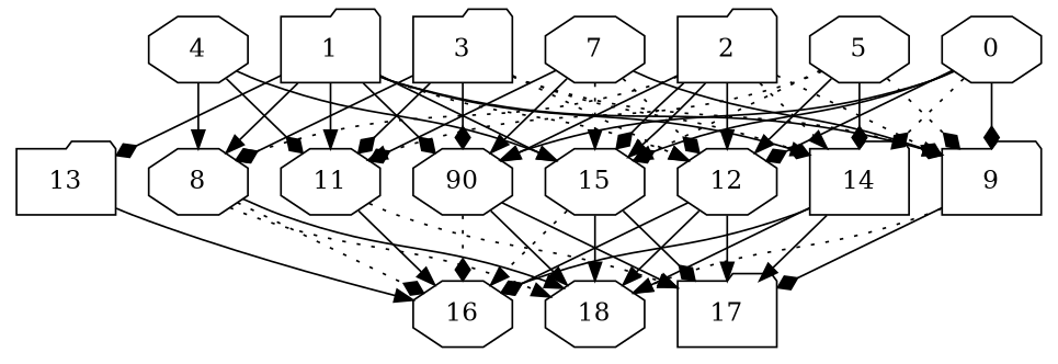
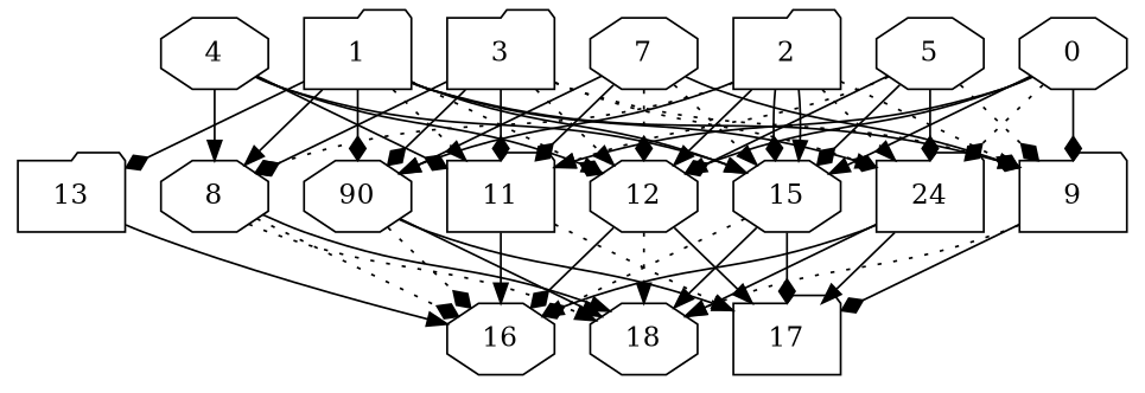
  digraph {
    node [alpha=0.10 shape=octagon]
    edge [arrowhead=normal style=solid]
    1 [alpha=0.18 expect_size=27095040 shape=folder]
    8 [alpha=0.05 expect_size=10903552]
    9 [alpha=0.15 expect_size=33559552 shape=folder]
    n4 [alpha=0.11 expect_size=36497408 label=90]
-   11 [alpha=0.08 expect_size=34515968]
+   11 [alpha=0.08 expect_size=34515968 shape=folder]
    12 [alpha=0.01 expect_size=29710336]
    13 [expect_size=52252672 shape=folder]
-   14 [alpha=0.17 expect_size=32039936 shape=folder]
+   14 [alpha=0.17 expect_size=32039936 shape=folder label=24]
    15 [alpha=0.04 expect_size=13848576]
    16 [alpha=0.16 expect_size=22855680]
    18 [alpha=0.05 expect_size=30629888]
    17 [alpha=0.16 expect_size=6841344 shape=folder]
    2 [expect_size=42599424 shape=folder]
    3 [alpha=0.11 expect_size=13778944 shape=folder]
    4 [alpha=0.12 expect_size=12623872]
    5 [alpha=0.04 expect_size=27187200]
    n17 [alpha=0.13 expect_size=28752896 label=0]
    7 [expect_size=42574848]
    1 -> 8
    1 -> 9
    1 -> n4 [arrowhead=diamond]
-   1 -> 11
-   1 -> 12 [style=dotted]
+   1 -> 11 [style=dotted]
+   1 -> 12 [arrowhead=diamond style=dotted]
    1 -> 13 [arrowhead=diamond]
    1 -> 14
    1 -> 15
    8 -> 16 [arrowhead=diamond style=dotted]
    8 -> 18 [style=dotted]
    8 -> 18
    9 -> 18 [style=dotted]
    9 -> 17 [arrowhead=diamond]
    n4 -> 16 [arrowhead=diamond style=dotted]
    n4 -> 18
    n4 -> 17
    11 -> 16
    11 -> 17 [style=dotted]
    12 -> 16 [arrowhead=diamond]
-   12 -> 18
+   12 -> 18 [style=dotted]
    12 -> 17
    13 -> 16
    14 -> 16 [arrowhead=diamond]
    14 -> 18
    14 -> 17
    15 -> 16 [style=dotted]
    15 -> 18
    15 -> 17 [arrowhead=diamond]
    2 -> 8 [arrowhead=diamond style=dotted]
    2 -> 9 [arrowhead=diamond style=dotted]
    2 -> n4
    2 -> 12
    2 -> 14 [style=dotted]
    2 -> 15 [arrowhead=diamond]
    2 -> 15
    3 -> 8 [arrowhead=diamond]
    3 -> 9 [style=dotted]
    3 -> n4 [arrowhead=diamond]
    3 -> 11 [arrowhead=diamond]
    3 -> 12 [style=dotted]
    3 -> 14 [arrowhead=diamond style=dotted]
    4 -> 8
    4 -> 11 [arrowhead=diamond]
+   4 -> 12
    4 -> 15
    5 -> 9 [arrowhead=diamond style=dotted]
    5 -> 11 [style=dotted]
    5 -> 12
    5 -> 14 [arrowhead=diamond]
-   5 -> 15 [arrowhead=diamond style=dotted]
+   5 -> 15 [arrowhead=diamond]
    n17 -> 9 [arrowhead=diamond]
-   n17 -> n4
+   n17 -> 11
    n17 -> 12 [arrowhead=diamond]
    n17 -> 14 [arrowhead=diamond style=dotted]
    n17 -> 15
    7 -> 9 [arrowhead=diamond]
    7 -> n4
    7 -> 11 [arrowhead=diamond]
    7 -> 12 [arrowhead=diamond style=dotted]
    7 -> 15 [style=dotted]
  }
